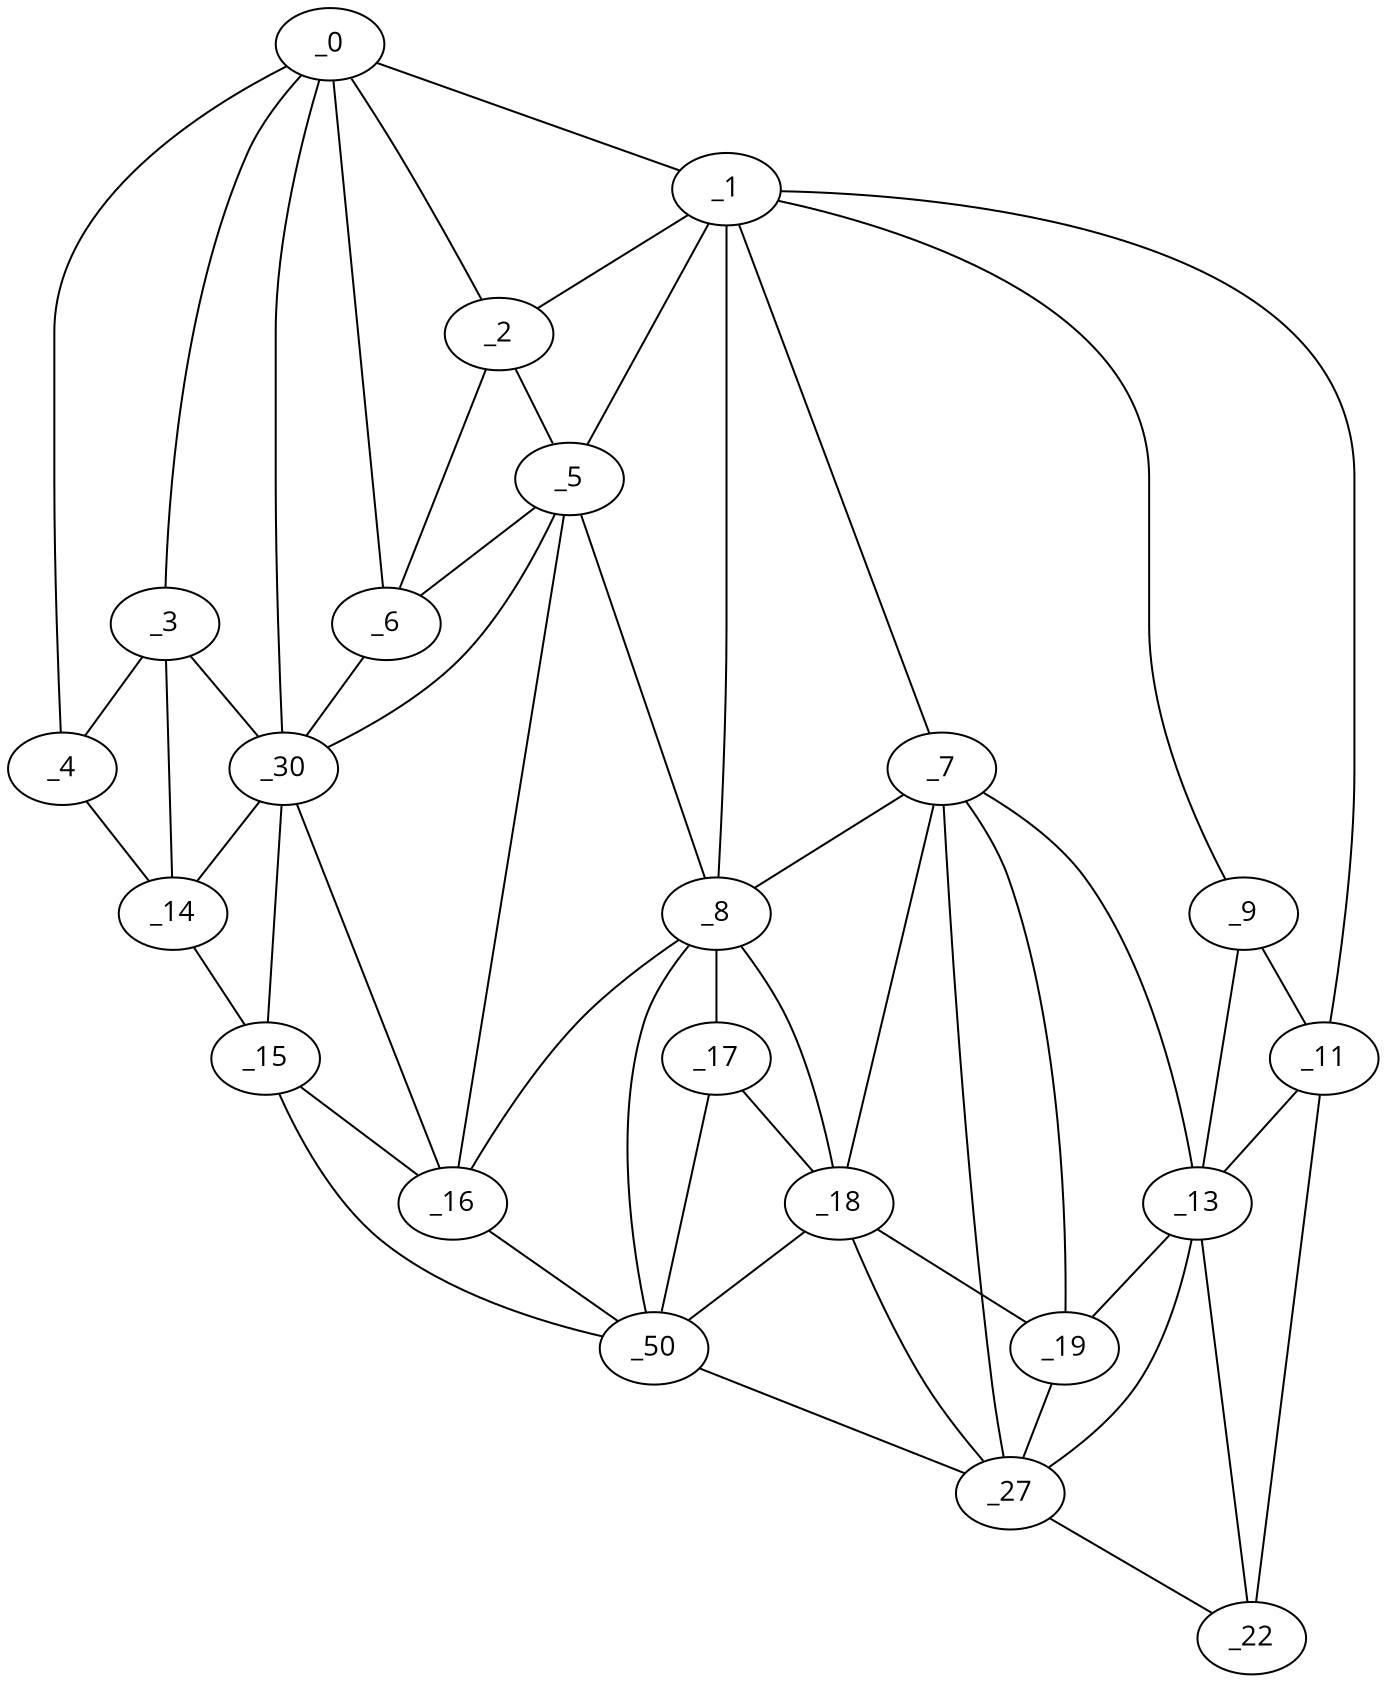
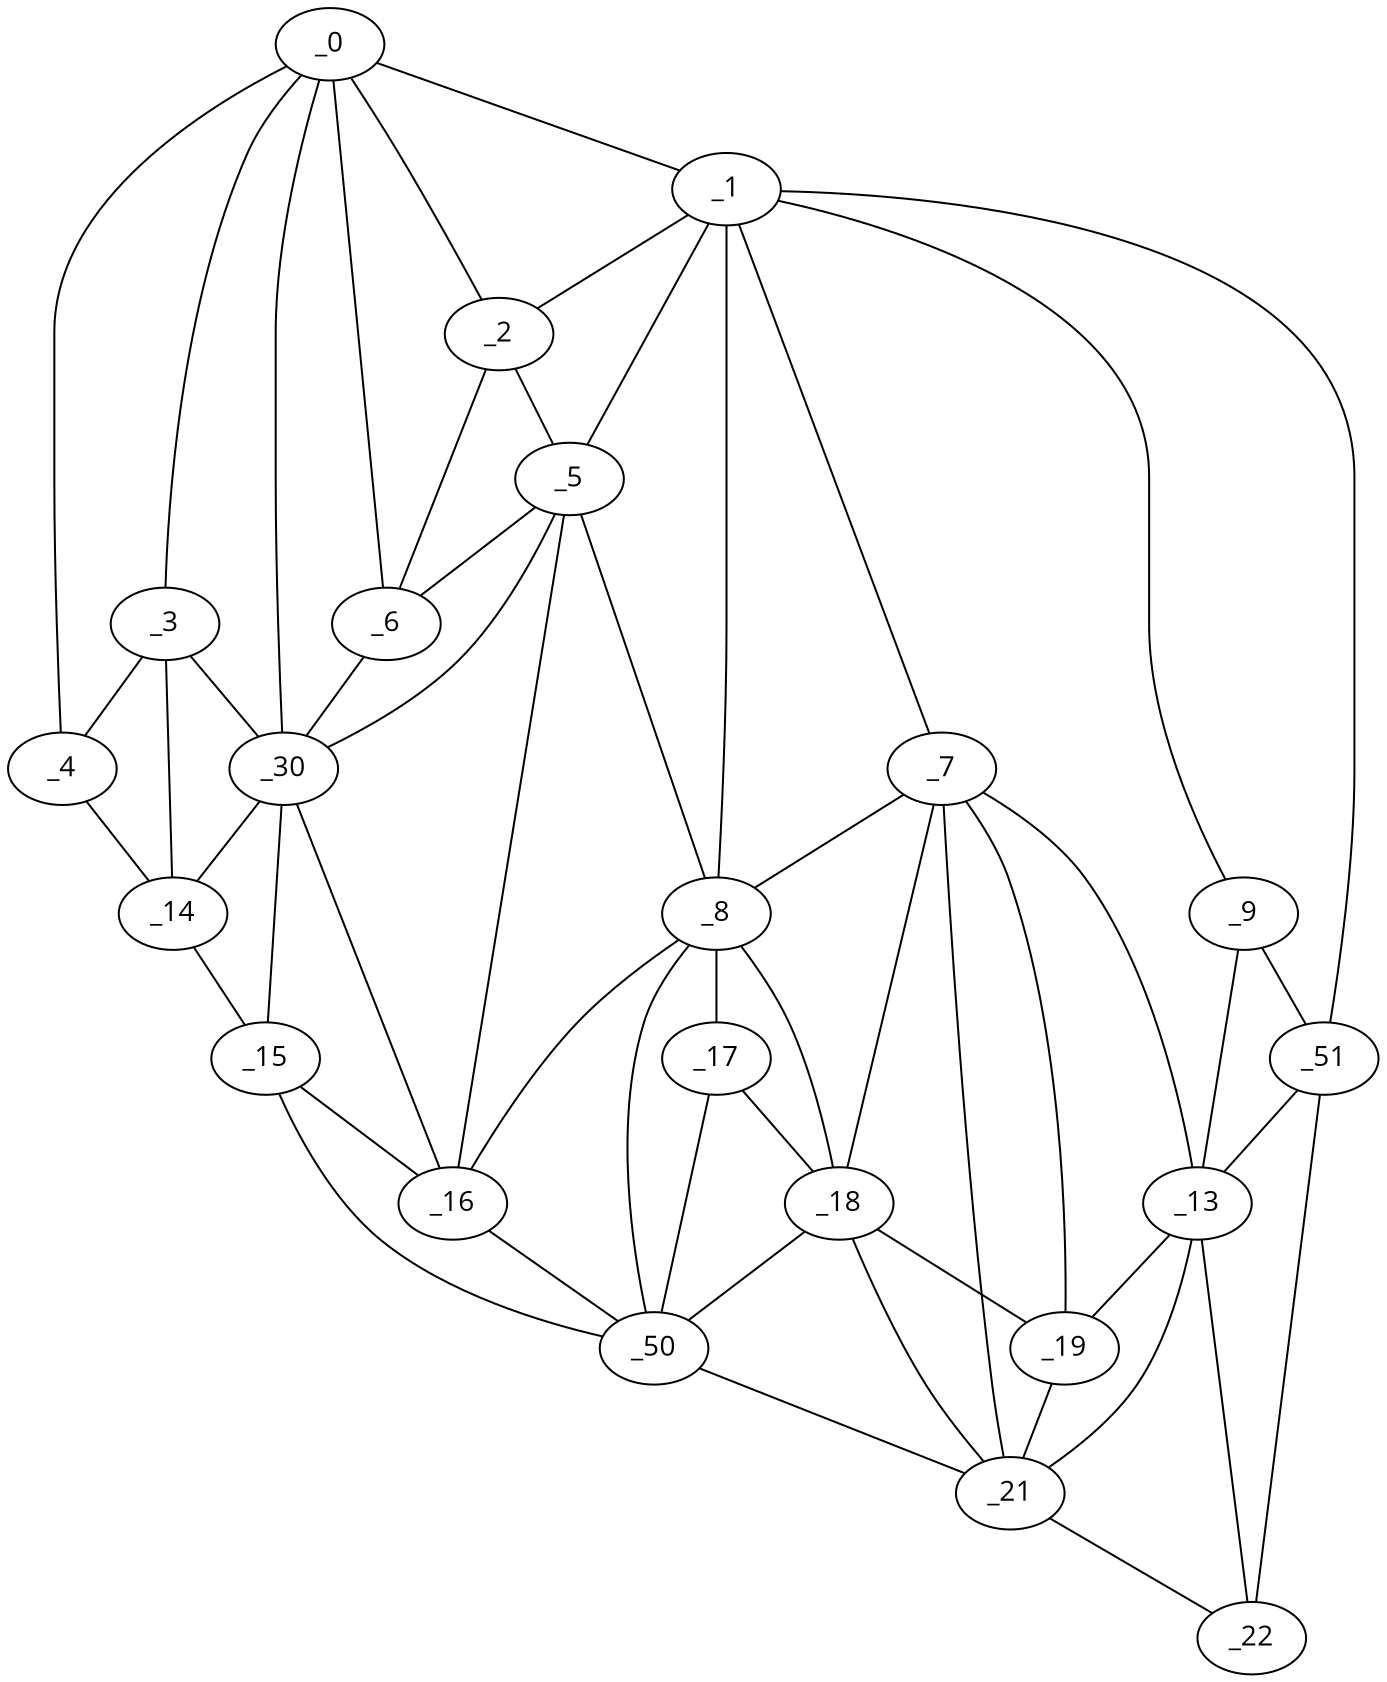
  graph {
    fontname="Open Sans"
    node [fontname="Open Sans" x=89]
    edge [fontname="Open Sans" valence=2]
    _0 [x=39 y=41]
    _1 [x=40 y=98]
    _2 [x=44 y=63]
    _3 [x=45 y=33]
    _4 [x=48 y=8]
    _6 [x=54 y=62]
    n7 [label=_30 x=67 y=54]
    _5 [x=53 y=73]
    _7 [x=61 y=102]
    _8 [x=63 y=88]
    _9 [x=64 y=119]
-   _11 [x=67 y=124]
+   _11 [x=67 y=124 label=_51]
    _14 [x=82 y=32]
    _16 [y=69]
    _15 [y=39]
    _13 [x=80 y=116]
    _18 [y=93]
    _19 [y=101]
-   _21 [x=90 y=111 label=_27]
+   _21 [x=90 y=111]
    _17 [y=86]
    n21 [label=_50 x=90 y=80]
    _22 [x=90 y=118]
    _0 -- _1 [valence=1]
    _0 -- _2
    _0 -- _3
    _0 -- _4 [valence=1]
    _0 -- _6
    _0 -- n7 [valence=1]
    _1 -- _2
    _1 -- _5
    _1 -- _7
    _1 -- _8 [valence=1]
    _1 -- _9 [valence=1]
    _1 -- _11 [valence=1]
    _2 -- _6
    _2 -- _5
    _3 -- _4
    _3 -- n7
    _3 -- _14
    _4 -- _14
    _6 -- n7
    n7 -- _14
    n7 -- _16
    n7 -- _15
    _5 -- _6
    _5 -- n7
    _5 -- _8
    _5 -- _16
    _7 -- _8
    _7 -- _13
    _7 -- _18 [valence=1]
    _7 -- _19 [valence=1]
    _7 -- _21
    _8 -- _16
    _8 -- _18
    _8 -- _17
    _8 -- n21
    _9 -- _11
    _9 -- _13 [valence=1]
    _11 -- _13 [valence=1]
    _11 -- _22 [valence=1]
    _14 -- _15
    _16 -- n21 [valence=1]
    _15 -- _16
    _15 -- n21 [valence=1]
    _13 -- _19
    _13 -- _21
    _13 -- _22
    _18 -- _19
    _18 -- _21
    _18 -- n21
    _19 -- _21 [valence=1]
    _21 -- _22 [valence=1]
    _17 -- _18 [valence=1]
    _17 -- n21
    n21 -- _21 [valence=1]
  }
